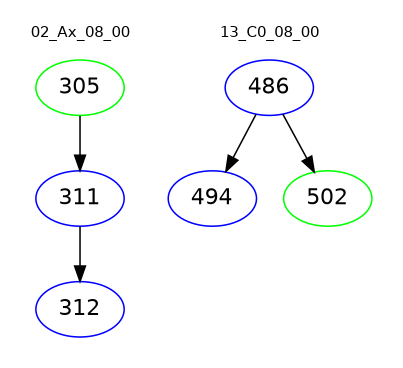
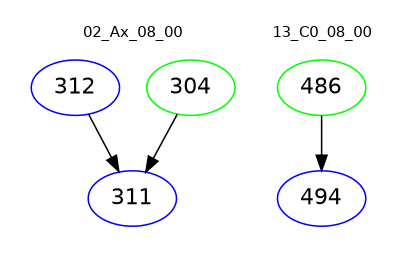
  digraph {
    fontname="DejaVu Sans"
    node [color=blue fontname="DejaVu Sans"]
    edge [color=black fontname="DejaVu Sans"]
    n1 [label=311]
-   n2 [color=green label=305]
+   n2 [color=green label=304]
    n3 [label=312]
-   n4 [label=486]
+   n4 [color=green label=486]
    n5 [label=494]
-   n6 [color=green label=502]
    subgraph cluster_1 {
      color=white
      fontsize=10
      label="02_Ax_08_00"
      n1
      n2
      n3
    }
    subgraph cluster_2 {
      color=white
      fontsize=10
      label="13_C0_08_00"
      n4
      n5
-     n6
    }
-   n1 -> n3
+   n3 -> n1
    n2 -> n1
    n4 -> n5
-   n4 -> n6
  }
